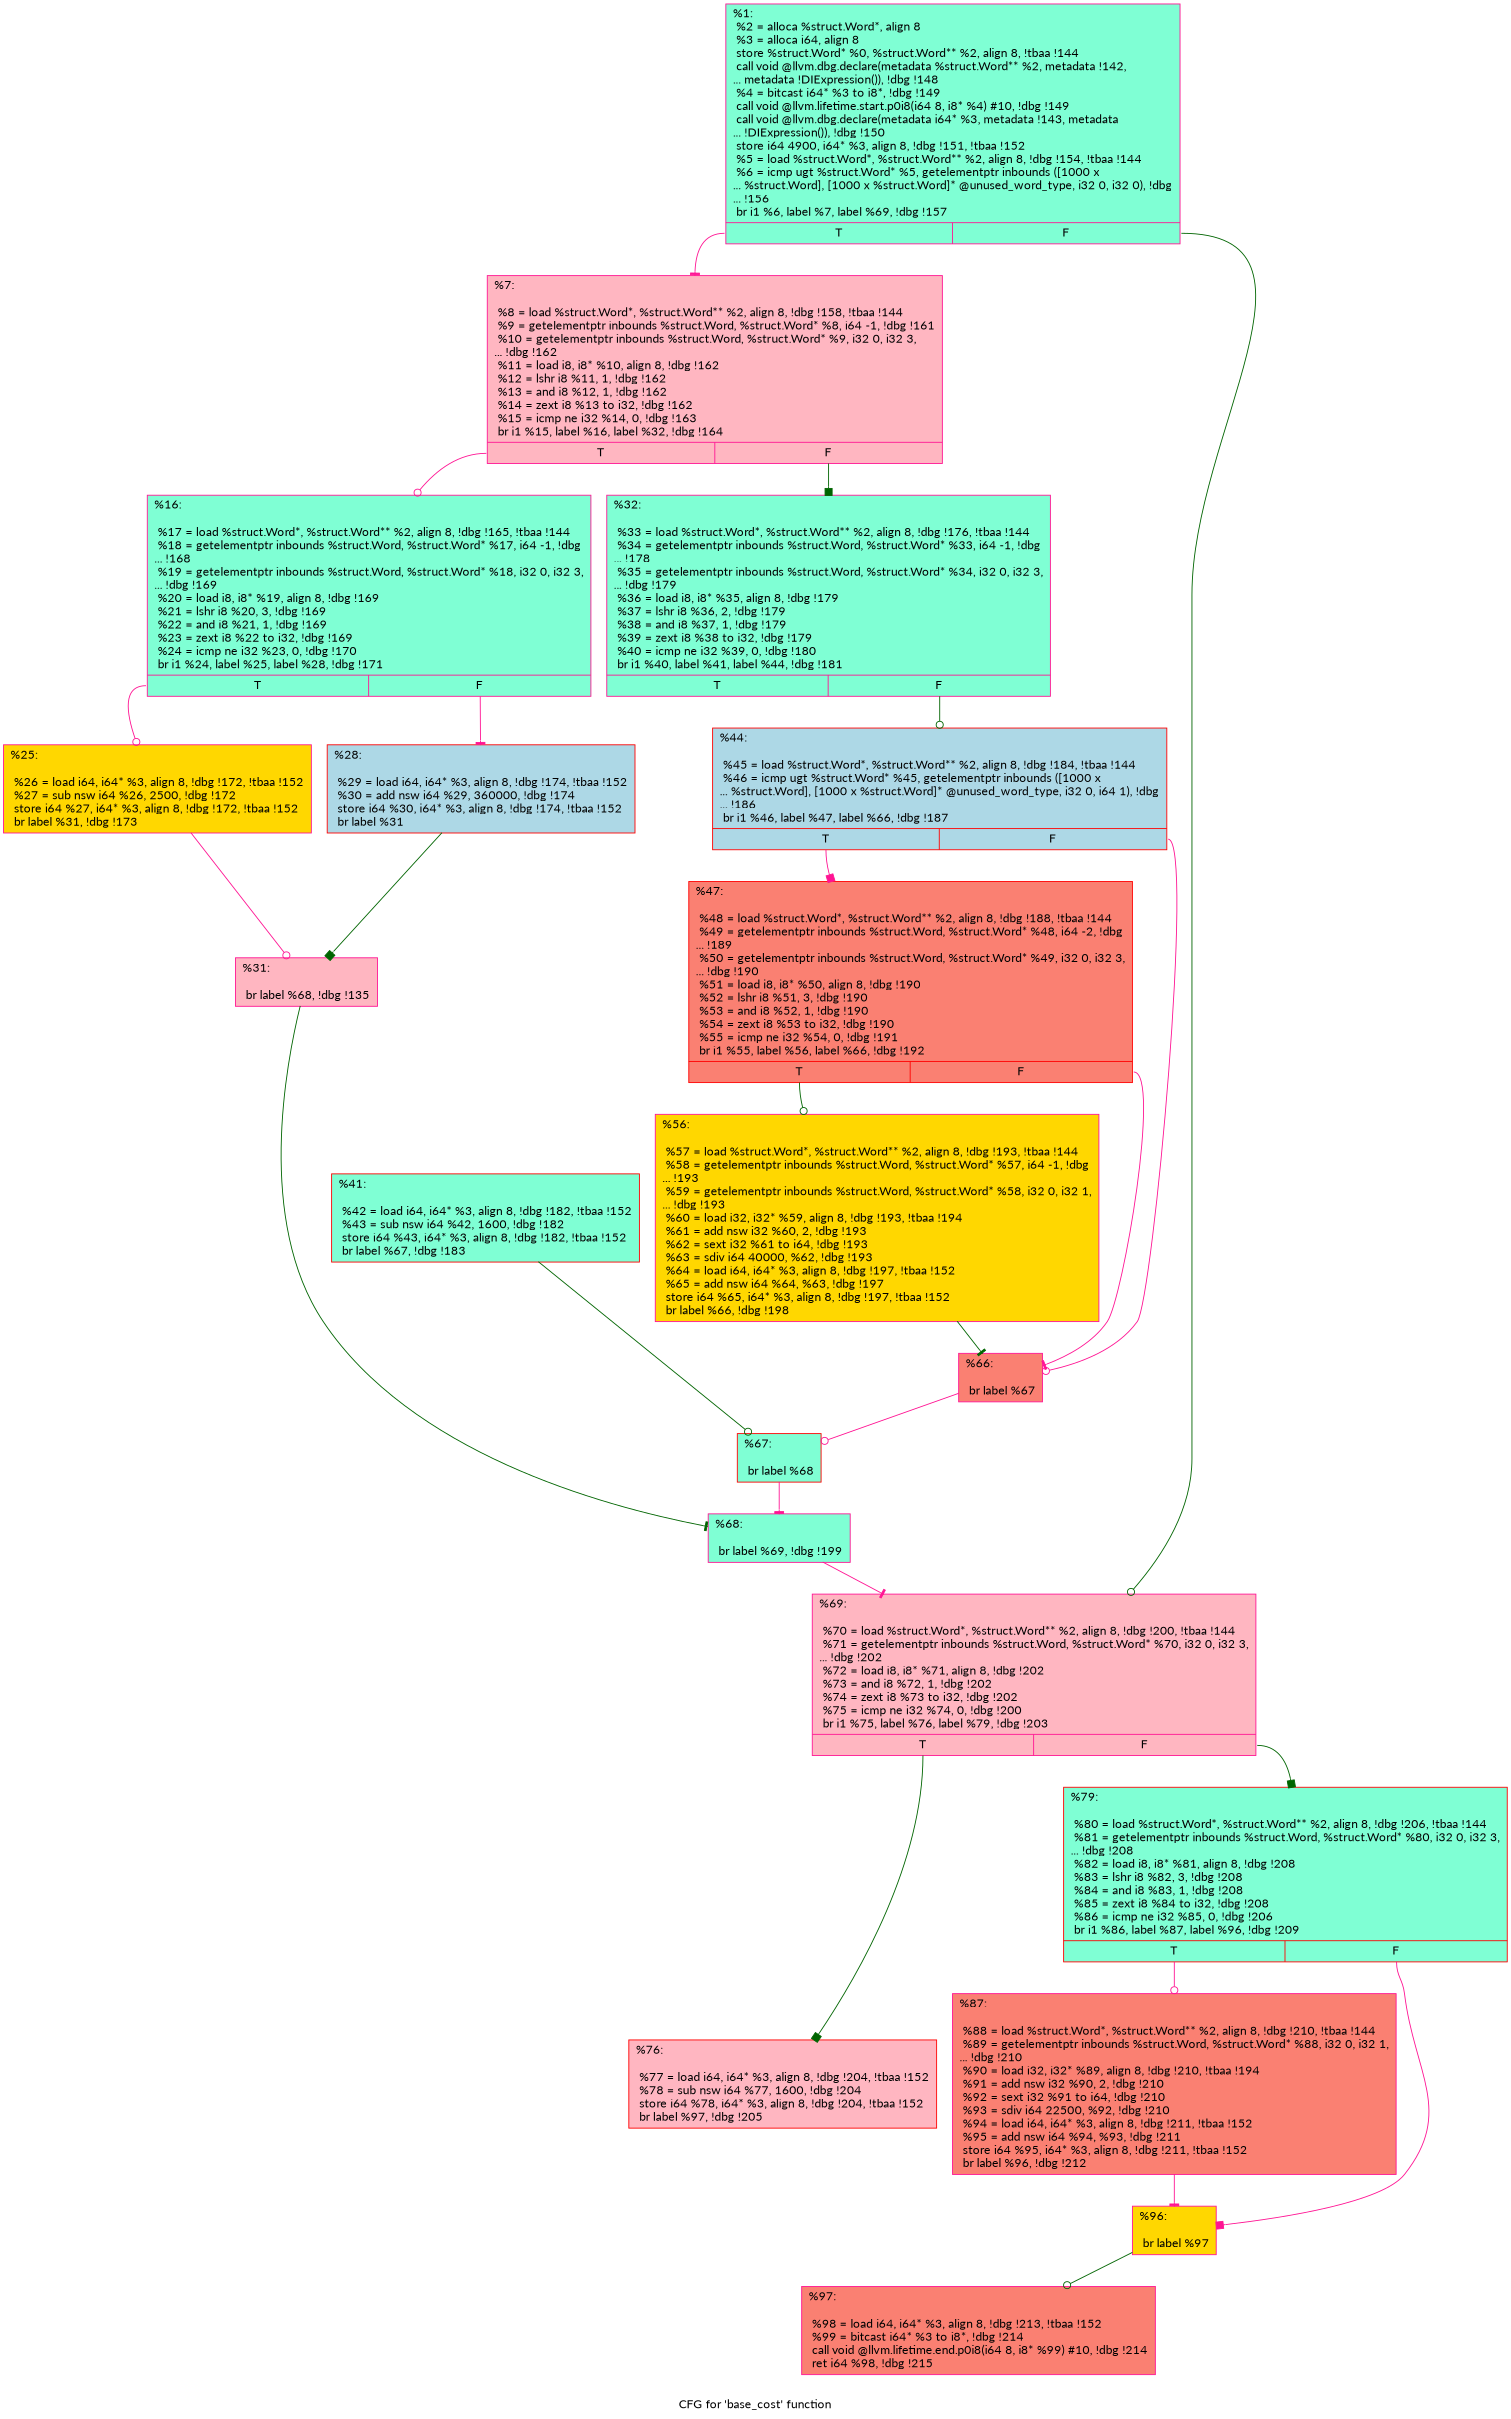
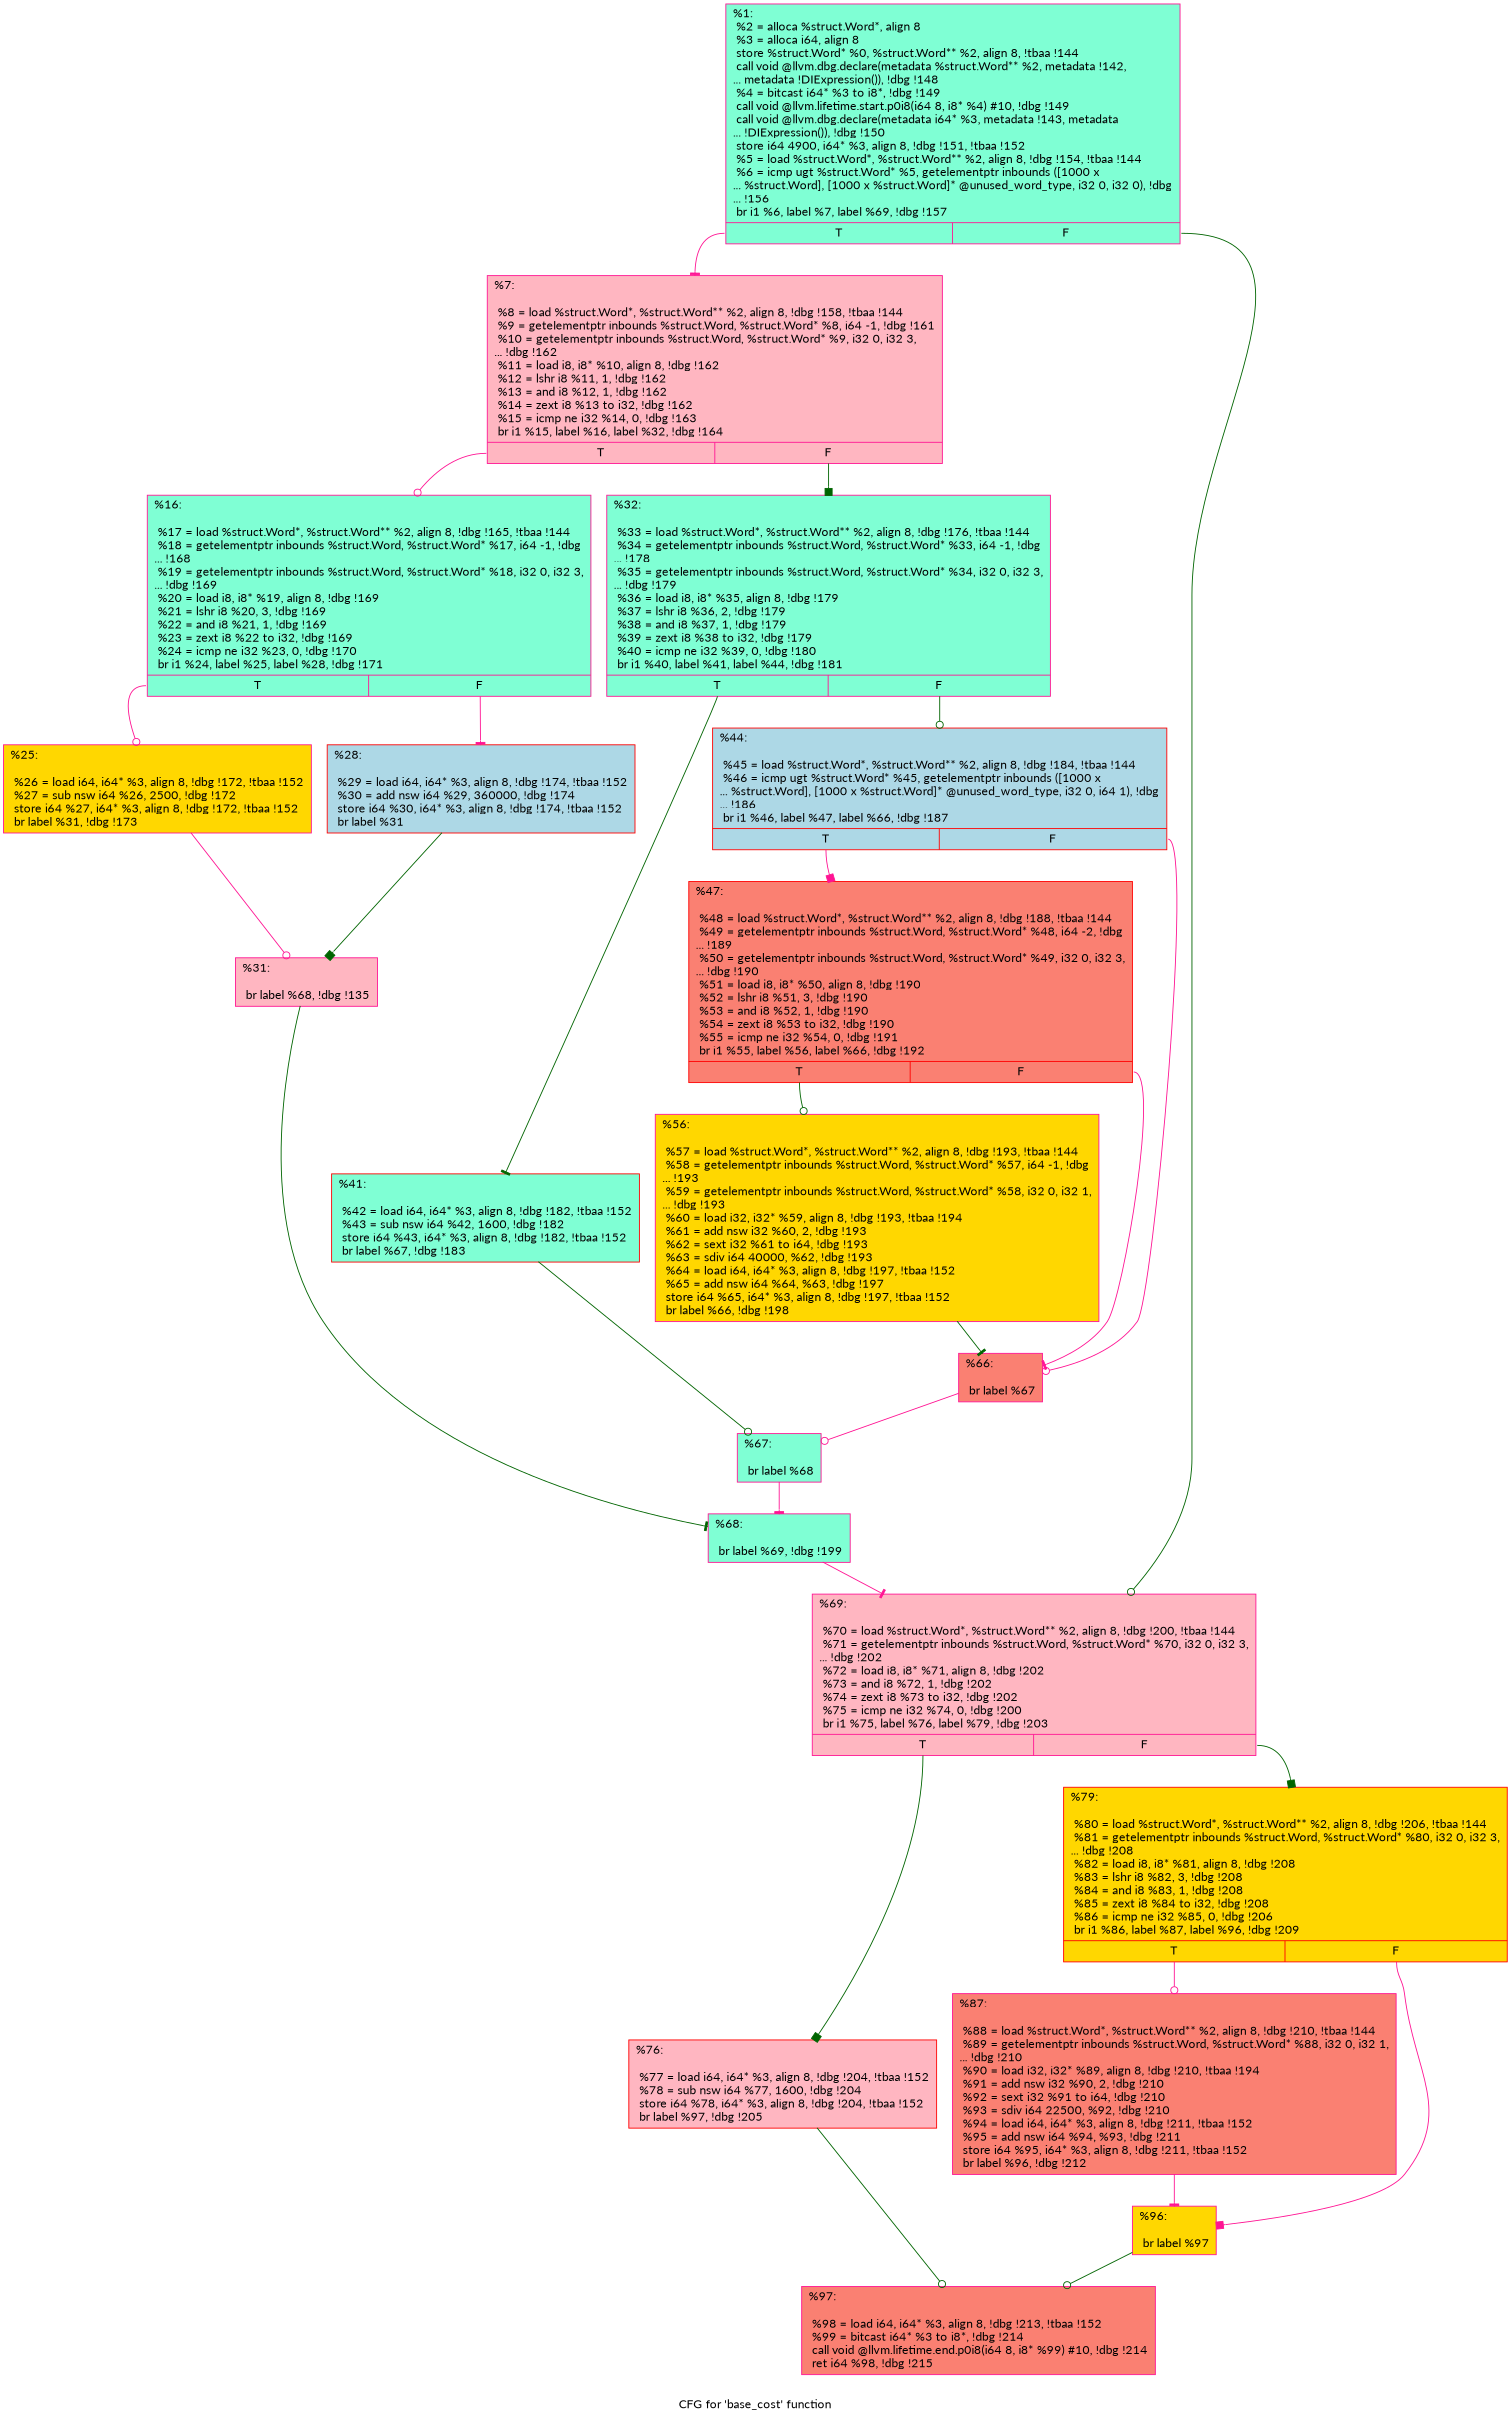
  digraph {
    fontname=Lato
    label="CFG for 'base_cost' function"
    node [color=deeppink fillcolor=aquamarine fontname=Lato shape=record style=filled]
    edge [arrowhead=odot color=deeppink fontname=Lato]
    n1 [label="{%1:\l  %2 = alloca %struct.Word*, align 8\l  %3 = alloca i64, align 8\l  store %struct.Word* %0, %struct.Word** %2, align 8, !tbaa !144\l  call void @llvm.dbg.declare(metadata %struct.Word** %2, metadata !142,\l... metadata !DIExpression()), !dbg !148\l  %4 = bitcast i64* %3 to i8*, !dbg !149\l  call void @llvm.lifetime.start.p0i8(i64 8, i8* %4) #10, !dbg !149\l  call void @llvm.dbg.declare(metadata i64* %3, metadata !143, metadata\l... !DIExpression()), !dbg !150\l  store i64 4900, i64* %3, align 8, !dbg !151, !tbaa !152\l  %5 = load %struct.Word*, %struct.Word** %2, align 8, !dbg !154, !tbaa !144\l  %6 = icmp ugt %struct.Word* %5, getelementptr inbounds ([1000 x\l... %struct.Word], [1000 x %struct.Word]* @unused_word_type, i32 0, i32 0), !dbg\l... !156\l  br i1 %6, label %7, label %69, !dbg !157\l|{<s0>T|<s1>F}}"]
    n2 [fillcolor=lightpink label="{%7:\l\l  %8 = load %struct.Word*, %struct.Word** %2, align 8, !dbg !158, !tbaa !144\l  %9 = getelementptr inbounds %struct.Word, %struct.Word* %8, i64 -1, !dbg !161\l  %10 = getelementptr inbounds %struct.Word, %struct.Word* %9, i32 0, i32 3,\l... !dbg !162\l  %11 = load i8, i8* %10, align 8, !dbg !162\l  %12 = lshr i8 %11, 1, !dbg !162\l  %13 = and i8 %12, 1, !dbg !162\l  %14 = zext i8 %13 to i32, !dbg !162\l  %15 = icmp ne i32 %14, 0, !dbg !163\l  br i1 %15, label %16, label %32, !dbg !164\l|{<s0>T|<s1>F}}"]
    n3 [fillcolor=lightpink label="{%69:\l\l  %70 = load %struct.Word*, %struct.Word** %2, align 8, !dbg !200, !tbaa !144\l  %71 = getelementptr inbounds %struct.Word, %struct.Word* %70, i32 0, i32 3,\l... !dbg !202\l  %72 = load i8, i8* %71, align 8, !dbg !202\l  %73 = and i8 %72, 1, !dbg !202\l  %74 = zext i8 %73 to i32, !dbg !202\l  %75 = icmp ne i32 %74, 0, !dbg !200\l  br i1 %75, label %76, label %79, !dbg !203\l|{<s0>T|<s1>F}}"]
    n4 [label="{%16:\l\l  %17 = load %struct.Word*, %struct.Word** %2, align 8, !dbg !165, !tbaa !144\l  %18 = getelementptr inbounds %struct.Word, %struct.Word* %17, i64 -1, !dbg\l... !168\l  %19 = getelementptr inbounds %struct.Word, %struct.Word* %18, i32 0, i32 3,\l... !dbg !169\l  %20 = load i8, i8* %19, align 8, !dbg !169\l  %21 = lshr i8 %20, 3, !dbg !169\l  %22 = and i8 %21, 1, !dbg !169\l  %23 = zext i8 %22 to i32, !dbg !169\l  %24 = icmp ne i32 %23, 0, !dbg !170\l  br i1 %24, label %25, label %28, !dbg !171\l|{<s0>T|<s1>F}}"]
    n5 [label="{%32:\l\l  %33 = load %struct.Word*, %struct.Word** %2, align 8, !dbg !176, !tbaa !144\l  %34 = getelementptr inbounds %struct.Word, %struct.Word* %33, i64 -1, !dbg\l... !178\l  %35 = getelementptr inbounds %struct.Word, %struct.Word* %34, i32 0, i32 3,\l... !dbg !179\l  %36 = load i8, i8* %35, align 8, !dbg !179\l  %37 = lshr i8 %36, 2, !dbg !179\l  %38 = and i8 %37, 1, !dbg !179\l  %39 = zext i8 %38 to i32, !dbg !179\l  %40 = icmp ne i32 %39, 0, !dbg !180\l  br i1 %40, label %41, label %44, !dbg !181\l|{<s0>T|<s1>F}}"]
    n6 [color=red fillcolor=lightpink label="{%76:\l\l  %77 = load i64, i64* %3, align 8, !dbg !204, !tbaa !152\l  %78 = sub nsw i64 %77, 1600, !dbg !204\l  store i64 %78, i64* %3, align 8, !dbg !204, !tbaa !152\l  br label %97, !dbg !205\l}"]
-   n7 [color=red label="{%79:\l\l  %80 = load %struct.Word*, %struct.Word** %2, align 8, !dbg !206, !tbaa !144\l  %81 = getelementptr inbounds %struct.Word, %struct.Word* %80, i32 0, i32 3,\l... !dbg !208\l  %82 = load i8, i8* %81, align 8, !dbg !208\l  %83 = lshr i8 %82, 3, !dbg !208\l  %84 = and i8 %83, 1, !dbg !208\l  %85 = zext i8 %84 to i32, !dbg !208\l  %86 = icmp ne i32 %85, 0, !dbg !206\l  br i1 %86, label %87, label %96, !dbg !209\l|{<s0>T|<s1>F}}"]
+   n7 [color=red fillcolor=gold label="{%79:\l\l  %80 = load %struct.Word*, %struct.Word** %2, align 8, !dbg !206, !tbaa !144\l  %81 = getelementptr inbounds %struct.Word, %struct.Word* %80, i32 0, i32 3,\l... !dbg !208\l  %82 = load i8, i8* %81, align 8, !dbg !208\l  %83 = lshr i8 %82, 3, !dbg !208\l  %84 = and i8 %83, 1, !dbg !208\l  %85 = zext i8 %84 to i32, !dbg !208\l  %86 = icmp ne i32 %85, 0, !dbg !206\l  br i1 %86, label %87, label %96, !dbg !209\l|{<s0>T|<s1>F}}"]
    n8 [fillcolor=gold label="{%25:\l\l  %26 = load i64, i64* %3, align 8, !dbg !172, !tbaa !152\l  %27 = sub nsw i64 %26, 2500, !dbg !172\l  store i64 %27, i64* %3, align 8, !dbg !172, !tbaa !152\l  br label %31, !dbg !173\l}"]
    n9 [color=red fillcolor=lightblue label="{%28:\l\l  %29 = load i64, i64* %3, align 8, !dbg !174, !tbaa !152\l  %30 = add nsw i64 %29, 360000, !dbg !174\l  store i64 %30, i64* %3, align 8, !dbg !174, !tbaa !152\l  br label %31\l}"]
    n10 [color=red label="{%41:\l\l  %42 = load i64, i64* %3, align 8, !dbg !182, !tbaa !152\l  %43 = sub nsw i64 %42, 1600, !dbg !182\l  store i64 %43, i64* %3, align 8, !dbg !182, !tbaa !152\l  br label %67, !dbg !183\l}"]
    n11 [color=red fillcolor=lightblue label="{%44:\l\l  %45 = load %struct.Word*, %struct.Word** %2, align 8, !dbg !184, !tbaa !144\l  %46 = icmp ugt %struct.Word* %45, getelementptr inbounds ([1000 x\l... %struct.Word], [1000 x %struct.Word]* @unused_word_type, i32 0, i64 1), !dbg\l... !186\l  br i1 %46, label %47, label %66, !dbg !187\l|{<s0>T|<s1>F}}"]
    n12 [fillcolor=salmon label="{%97:\l\l  %98 = load i64, i64* %3, align 8, !dbg !213, !tbaa !152\l  %99 = bitcast i64* %3 to i8*, !dbg !214\l  call void @llvm.lifetime.end.p0i8(i64 8, i8* %99) #10, !dbg !214\l  ret i64 %98, !dbg !215\l}"]
    n13 [fillcolor=salmon label="{%87:\l\l  %88 = load %struct.Word*, %struct.Word** %2, align 8, !dbg !210, !tbaa !144\l  %89 = getelementptr inbounds %struct.Word, %struct.Word* %88, i32 0, i32 1,\l... !dbg !210\l  %90 = load i32, i32* %89, align 8, !dbg !210, !tbaa !194\l  %91 = add nsw i32 %90, 2, !dbg !210\l  %92 = sext i32 %91 to i64, !dbg !210\l  %93 = sdiv i64 22500, %92, !dbg !210\l  %94 = load i64, i64* %3, align 8, !dbg !211, !tbaa !152\l  %95 = add nsw i64 %94, %93, !dbg !211\l  store i64 %95, i64* %3, align 8, !dbg !211, !tbaa !152\l  br label %96, !dbg !212\l}"]
    n14 [fillcolor=gold label="{%96:\l\l  br label %97\l}"]
    n15 [fillcolor=lightpink label="{%31:\l\l  br label %68, !dbg !135\l}"]
-   n16 [color=red label="{%67:\l\l  br label %68\l}"]
+   n16 [label="{%67:\l\l  br label %68\l}"]
    n17 [color=red fillcolor=salmon label="{%47:\l\l  %48 = load %struct.Word*, %struct.Word** %2, align 8, !dbg !188, !tbaa !144\l  %49 = getelementptr inbounds %struct.Word, %struct.Word* %48, i64 -2, !dbg\l... !189\l  %50 = getelementptr inbounds %struct.Word, %struct.Word* %49, i32 0, i32 3,\l... !dbg !190\l  %51 = load i8, i8* %50, align 8, !dbg !190\l  %52 = lshr i8 %51, 3, !dbg !190\l  %53 = and i8 %52, 1, !dbg !190\l  %54 = zext i8 %53 to i32, !dbg !190\l  %55 = icmp ne i32 %54, 0, !dbg !191\l  br i1 %55, label %56, label %66, !dbg !192\l|{<s0>T|<s1>F}}"]
    n18 [fillcolor=salmon label="{%66:\l\l  br label %67\l}"]
    n19 [label="{%68:\l\l  br label %69, !dbg !199\l}"]
    n20 [fillcolor=gold label="{%56:\l\l  %57 = load %struct.Word*, %struct.Word** %2, align 8, !dbg !193, !tbaa !144\l  %58 = getelementptr inbounds %struct.Word, %struct.Word* %57, i64 -1, !dbg\l... !193\l  %59 = getelementptr inbounds %struct.Word, %struct.Word* %58, i32 0, i32 1,\l... !dbg !193\l  %60 = load i32, i32* %59, align 8, !dbg !193, !tbaa !194\l  %61 = add nsw i32 %60, 2, !dbg !193\l  %62 = sext i32 %61 to i64, !dbg !193\l  %63 = sdiv i64 40000, %62, !dbg !193\l  %64 = load i64, i64* %3, align 8, !dbg !197, !tbaa !152\l  %65 = add nsw i64 %64, %63, !dbg !197\l  store i64 %65, i64* %3, align 8, !dbg !197, !tbaa !152\l  br label %66, !dbg !198\l}"]
    n1 -> n2 [arrowhead=tee tailport=s0]
    n1 -> n3 [color=darkgreen tailport=s1]
    n2 -> n4 [tailport=s0]
    n2 -> n5 [arrowhead=box color=darkgreen tailport=s1]
    n3 -> n6 [arrowhead=box color=darkgreen tailport=s0]
    n3 -> n7 [arrowhead=box color=darkgreen tailport=s1]
    n4 -> n8 [tailport=s0]
    n4 -> n9 [arrowhead=tee tailport=s1]
+   n5 -> n10 [arrowhead=tee color=darkgreen tailport=s0]
    n5 -> n11 [color=darkgreen tailport=s1]
+   n6 -> n12 [color=darkgreen]
    n7 -> n13 [tailport=s0]
    n7 -> n14 [arrowhead=box tailport=s1]
    n8 -> n15
    n9 -> n15 [arrowhead=box color=darkgreen]
    n10 -> n16 [color=darkgreen]
    n11 -> n17 [arrowhead=box tailport=s0]
    n11 -> n18 [tailport=s1]
    n13 -> n14 [arrowhead=tee]
    n14 -> n12 [color=darkgreen]
    n15 -> n19 [arrowhead=tee color=darkgreen]
    n16 -> n19 [arrowhead=tee]
    n17 -> n18 [arrowhead=tee tailport=s1]
    n17 -> n20 [color=darkgreen tailport=s0]
    n18 -> n16
    n19 -> n3 [arrowhead=tee]
    n20 -> n18 [arrowhead=tee color=darkgreen]
  }
